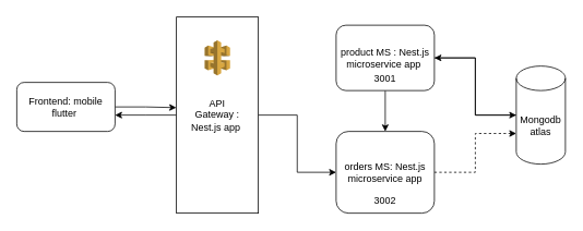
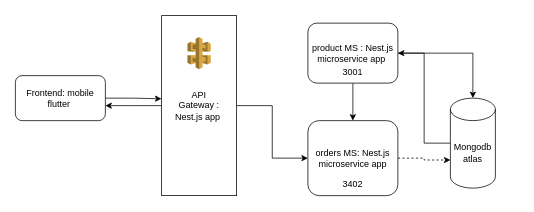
  <mxCell id="0" />
  <mxCell id="1" parent="0" />
  <mxCell id="2" style="edgeStyle=orthogonalEdgeStyle;rounded=0;orthogonalLoop=1;jettySize=auto;html=1;entryX=-0.002;entryY=0.462;entryDx=0;entryDy=0;entryPerimeter=0;" parent="1" source="3" target="11" edge="1"><mxGeometry relative="1" as="geometry" /></mxCell>
  <mxCell id="3" value="Frontend: mobile flutter&amp;nbsp;" style="rounded=1;whiteSpace=wrap;html=1;" parent="1" vertex="1"><mxGeometry x="20" y="100" width="120" height="60" as="geometry" /></mxCell>
  <mxCell id="4" style="edgeStyle=orthogonalEdgeStyle;rounded=0;orthogonalLoop=1;jettySize=auto;html=1;" parent="1" source="6" target="8" edge="1"><mxGeometry relative="1" as="geometry" /></mxCell>
  <mxCell id="5" style="edgeStyle=orthogonalEdgeStyle;rounded=0;orthogonalLoop=1;jettySize=auto;html=1;" parent="1" source="6" target="13" edge="1"><mxGeometry relative="1" as="geometry" /></mxCell>
  <mxCell id="6" value="product MS : Nest.js microservice app&amp;nbsp;" style="rounded=1;whiteSpace=wrap;html=1;" parent="1" vertex="1"><mxGeometry x="410" y="30" width="120" height="80" as="geometry" /></mxCell>
  <mxCell id="7" style="edgeStyle=orthogonalEdgeStyle;rounded=0;orthogonalLoop=1;jettySize=auto;html=1;entryX=0;entryY=0;entryDx=0;entryDy=82.5;entryPerimeter=0;dashed=1;" parent="1" source="8" target="13" edge="1"><mxGeometry relative="1" as="geometry" /></mxCell>
  <mxCell id="8" value="orders MS: Nest.js microservice app" style="rounded=1;whiteSpace=wrap;html=1;" parent="1" vertex="1"><mxGeometry x="410" y="160" width="120" height="100" as="geometry" /></mxCell>
  <mxCell id="9" style="edgeStyle=orthogonalEdgeStyle;rounded=0;orthogonalLoop=1;jettySize=auto;html=1;" parent="1" source="11" target="8" edge="1"><mxGeometry relative="1" as="geometry" /></mxCell>
  <mxCell id="10" style="edgeStyle=orthogonalEdgeStyle;rounded=0;orthogonalLoop=1;jettySize=auto;html=1;" parent="1" source="11" edge="1"><mxGeometry relative="1" as="geometry"><mxPoint x="140" y="140" as="targetPoint" /></mxGeometry></mxCell>
  <mxCell id="11" value="API &lt;br&gt;Gateway : &lt;br&gt;Nest.js app&amp;nbsp;" style="rounded=0;whiteSpace=wrap;html=1;" parent="1" vertex="1"><mxGeometry x="215" y="20" width="100" height="240" as="geometry" /></mxCell>
  <mxCell id="12" style="edgeStyle=orthogonalEdgeStyle;rounded=0;orthogonalLoop=1;jettySize=auto;html=1;entryX=1;entryY=0.5;entryDx=0;entryDy=0;" parent="1" source="13" target="6" edge="1"><mxGeometry relative="1" as="geometry" /></mxCell>
- <mxCell id="13" value="Mongodb atlas" style="shape=cylinder3;whiteSpace=wrap;html=1;boundedLbl=1;backgroundOutline=1;size=15;" parent="1" vertex="1"><mxGeometry x="630" y="80" width="60" height="120" as="geometry" /></mxCell>
+ <mxCell id="13" value="Mongodb atlas" style="shape=cylinder3;whiteSpace=wrap;html=1;boundedLbl=1;backgroundOutline=1;size=15;" parent="1" vertex="1"><mxGeometry x="600" y="130" width="60" height="120" as="geometry" /></mxCell>
  <mxCell id="14" value="3001&lt;br&gt;" style="text;html=1;strokeColor=none;fillColor=none;align=center;verticalAlign=middle;whiteSpace=wrap;rounded=0;" vertex="1" parent="1"><mxGeometry x="440" y="80" width="60" height="30" as="geometry" /></mxCell>
- <mxCell id="15" value="3002" style="text;html=1;strokeColor=none;fillColor=none;align=center;verticalAlign=middle;whiteSpace=wrap;rounded=0;" vertex="1" parent="1"><mxGeometry x="440" y="230" width="60" height="30" as="geometry" /></mxCell>
+ <mxCell id="15" value="3402" style="text;html=1;strokeColor=none;fillColor=none;align=center;verticalAlign=middle;whiteSpace=wrap;rounded=0;" vertex="1" parent="1"><mxGeometry x="440" y="230" width="60" height="30" as="geometry" /></mxCell>
  <mxCell id="16" value="" style="outlineConnect=0;dashed=0;verticalLabelPosition=bottom;verticalAlign=top;align=center;html=1;shape=mxgraph.aws3.api_gateway;fillColor=#D9A741;gradientColor=none;" vertex="1" parent="1"><mxGeometry x="249.5" y="48.5" width="31" height="43" as="geometry" /></mxCell>
